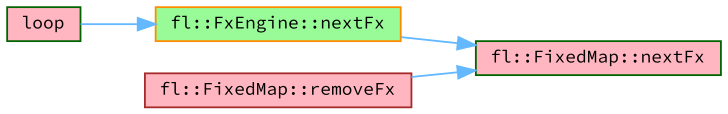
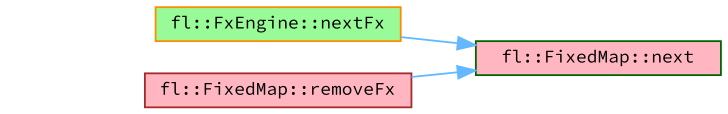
  digraph {
    fontname="Source Code Pro"
    rankdir=RL
    node [color=darkgreen fillcolor=lightpink fontname="Source Code Pro" fontsize=10 shape=box style=filled]
    edge [color=steelblue1 dir=back fontname="Source Code Pro" fontsize=10 labelfontname=Helvetica labelfontsize=10 style=solid]
-   n1 [fontcolor=black height=0.2 label="fl::FixedMap::nextFx" width=0.4]
+   n1 [fontcolor=black height=0.2 label="fl::FixedMap::next" width=0.4]
    n2 [color=darkorange fillcolor=palegreen height=0.2 label="fl::FxEngine::nextFx" width=0.4]
    n3 [color=brown height=0.2 label="fl::FixedMap::removeFx" width=0.4]
-   n4 [height=0.2 label=loop width=0.4]
    n1 -> n2
    n1 -> n3
-   n2 -> n4
  }
